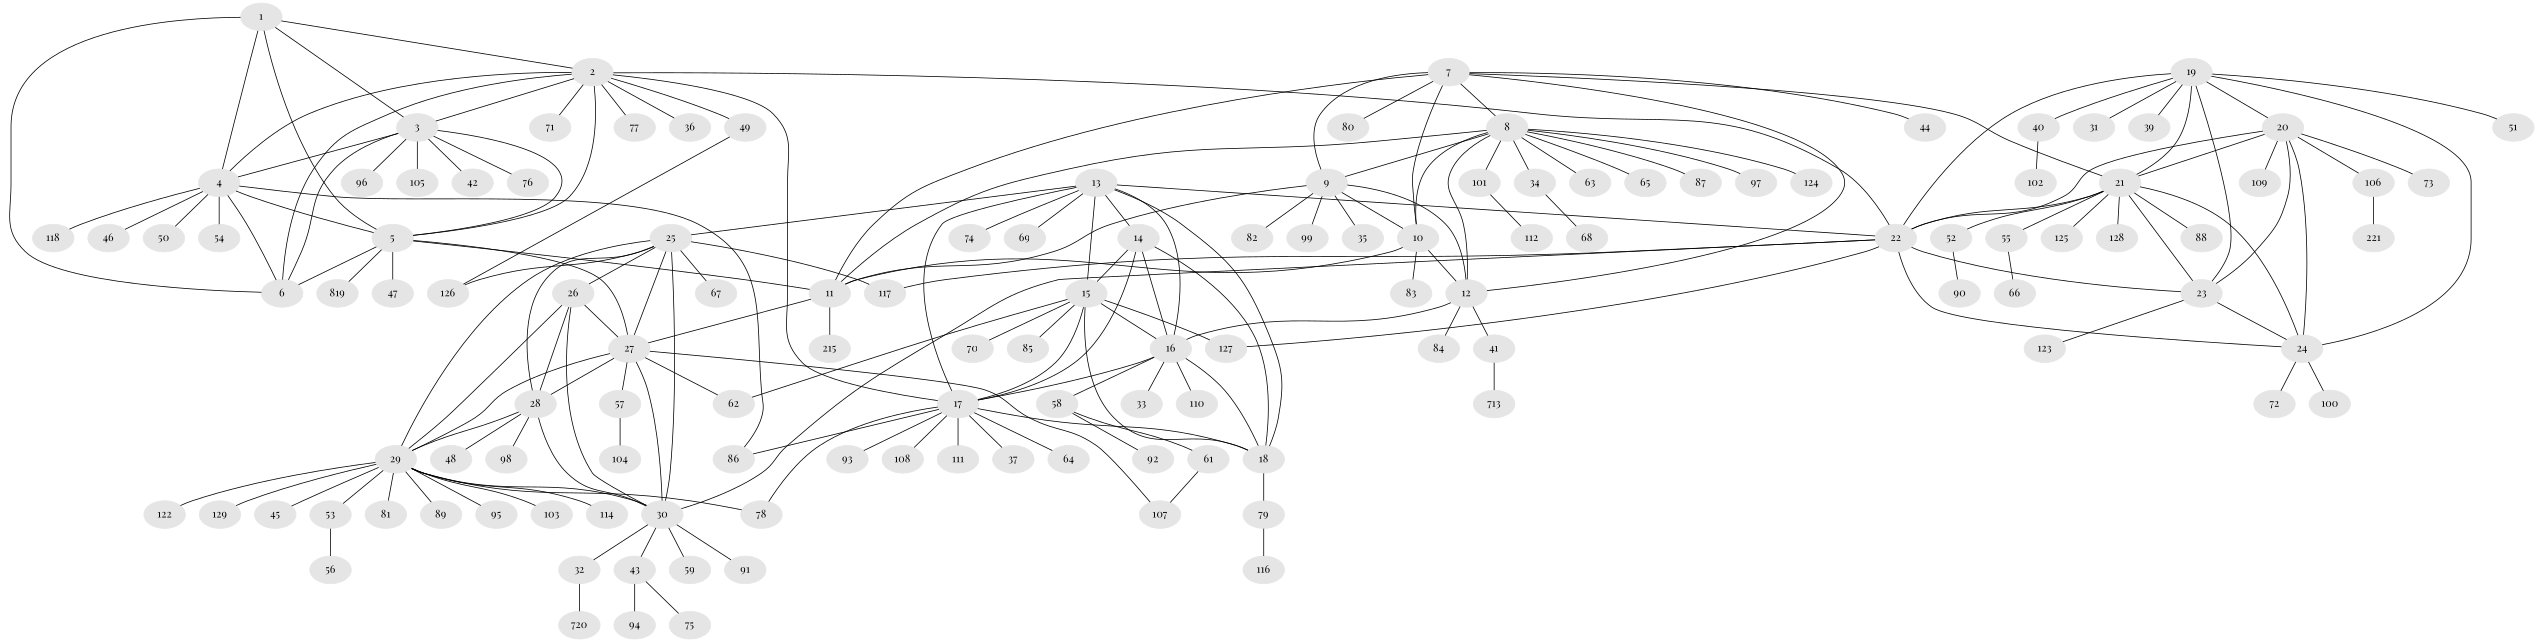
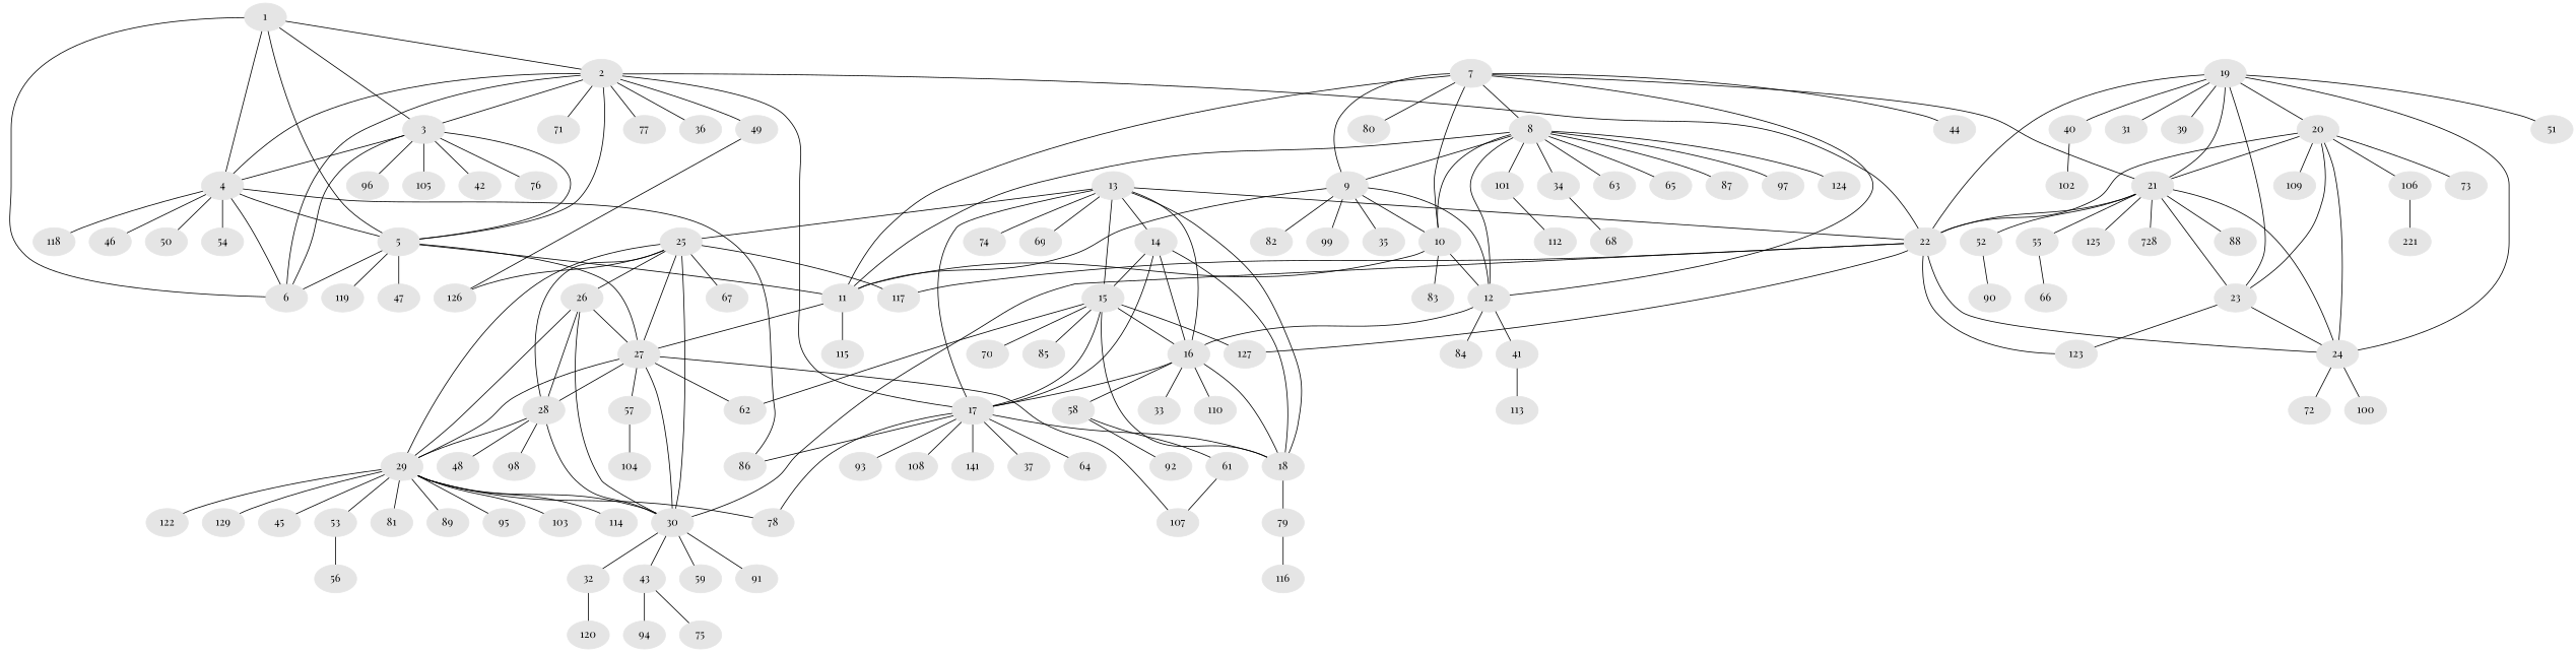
  graph {
    fontname="Playfair Display"
    node [color=gray90 fontname="Playfair Display" style=filled]
    edge [fontname="Playfair Display"]
    1
    2
    3
    4
    5
    6
    17
    22
    36
    49
    71
    77
    42
    76
    96
    105
    46
    50
    54
    86
    118
    11
    27
    47
-   119 [label=819]
+   119
    18
    37
    64
    78
    93
    108
-   111
+   111 [label=141]
    127
    23
    24
    30
    117
    126
-   115 [label=215]
+   115
    62
    28
    29
    57
    107
    7
    8
    9
    10
    12
    21
    44
    80
    34
    63
    65
    87
    97
    101
    124
    35
    82
    99
    83
    16
    41
    84
    52
    55
    88
    125
-   128
+   128 [label=728]
    68
    112
    33
    58
    110
-   113 [label=713]
+   113
    13
    14
    15
    25
    69
    74
    70
    85
    79
    26
    67
    61
    92
    116
    19
    20
    31
    39
    40
    51
    73
    106
    109
    123
    72
    100
    102
    n105 [label=221]
    90
    66
    32
    43
    59
    91
    48
    98
    45
    53
    81
    89
    95
    103
    114
    122
    129
    104
    56
-   120 [label=720]
+   120
    75
    94
    1 -- 2
    1 -- 3
    1 -- 4
    1 -- 5
    1 -- 6
    2 -- 3
    2 -- 4
    2 -- 5
    2 -- 6
    2 -- 17
    2 -- 22
    2 -- 36
    2 -- 49
    2 -- 71
    2 -- 77
    3 -- 4
    3 -- 5
    3 -- 6
    3 -- 42
    3 -- 76
    3 -- 96
    3 -- 105
    4 -- 5
    4 -- 6
    4 -- 46
    4 -- 50
    4 -- 54
    4 -- 86
    4 -- 118
    5 -- 6
    5 -- 11
    5 -- 27
    5 -- 47
    5 -- 119
    17 -- 86
    17 -- 18
    17 -- 37
    17 -- 64
    17 -- 78
    17 -- 93
    17 -- 108
    17 -- 111
    22 -- 127
-   22 -- 23
+   22 -- 123
    22 -- 24
    22 -- 30
    22 -- 117
    49 -- 126
    11 -- 27
    11 -- 115
    27 -- 30
    27 -- 62
    27 -- 28
    27 -- 29
    27 -- 57
    27 -- 107
    18 -- 79
    23 -- 24
    23 -- 123
    24 -- 72
    24 -- 100
    30 -- 32
    30 -- 43
    30 -- 59
    30 -- 91
    28 -- 30
    28 -- 29
    28 -- 48
    28 -- 98
    29 -- 78
    29 -- 30
    29 -- 45
    29 -- 53
    29 -- 81
    29 -- 89
    29 -- 95
    29 -- 103
    29 -- 114
    29 -- 122
    29 -- 129
    57 -- 104
    7 -- 11
    7 -- 8
    7 -- 9
    7 -- 10
    7 -- 12
    7 -- 21
    7 -- 44
    7 -- 80
    8 -- 11
    8 -- 9
    8 -- 10
    8 -- 12
    8 -- 34
    8 -- 63
    8 -- 65
    8 -- 87
    8 -- 97
    8 -- 101
    8 -- 124
    9 -- 11
    9 -- 10
    9 -- 12
    9 -- 35
    9 -- 82
    9 -- 99
    10 -- 11
    10 -- 12
    10 -- 83
    12 -- 16
    12 -- 41
    12 -- 84
    21 -- 22
    21 -- 23
    21 -- 24
    21 -- 52
    21 -- 55
    21 -- 88
    21 -- 125
    21 -- 128
    34 -- 68
    101 -- 112
    16 -- 17
    16 -- 18
    16 -- 33
    16 -- 58
    16 -- 110
    41 -- 113
    52 -- 90
    55 -- 66
    58 -- 61
    58 -- 92
    13 -- 17
    13 -- 22
    13 -- 18
    13 -- 16
    13 -- 14
    13 -- 15
    13 -- 25
    13 -- 69
    13 -- 74
    14 -- 17
    14 -- 18
    14 -- 16
    14 -- 15
    15 -- 17
    15 -- 18
    15 -- 127
    15 -- 62
    15 -- 16
    15 -- 70
    15 -- 85
    25 -- 27
    25 -- 30
    25 -- 117
    25 -- 126
    25 -- 28
    25 -- 29
    25 -- 26
    25 -- 67
    79 -- 116
    26 -- 27
    26 -- 30
    26 -- 28
    26 -- 29
    61 -- 107
    19 -- 22
    19 -- 23
    19 -- 24
    19 -- 21
    19 -- 20
    19 -- 31
    19 -- 39
    19 -- 40
    19 -- 51
    20 -- 22
    20 -- 23
    20 -- 24
    20 -- 21
    20 -- 73
    20 -- 106
    20 -- 109
    40 -- 102
    106 -- n105
    32 -- 120
    43 -- 75
    43 -- 94
    53 -- 56
  }
